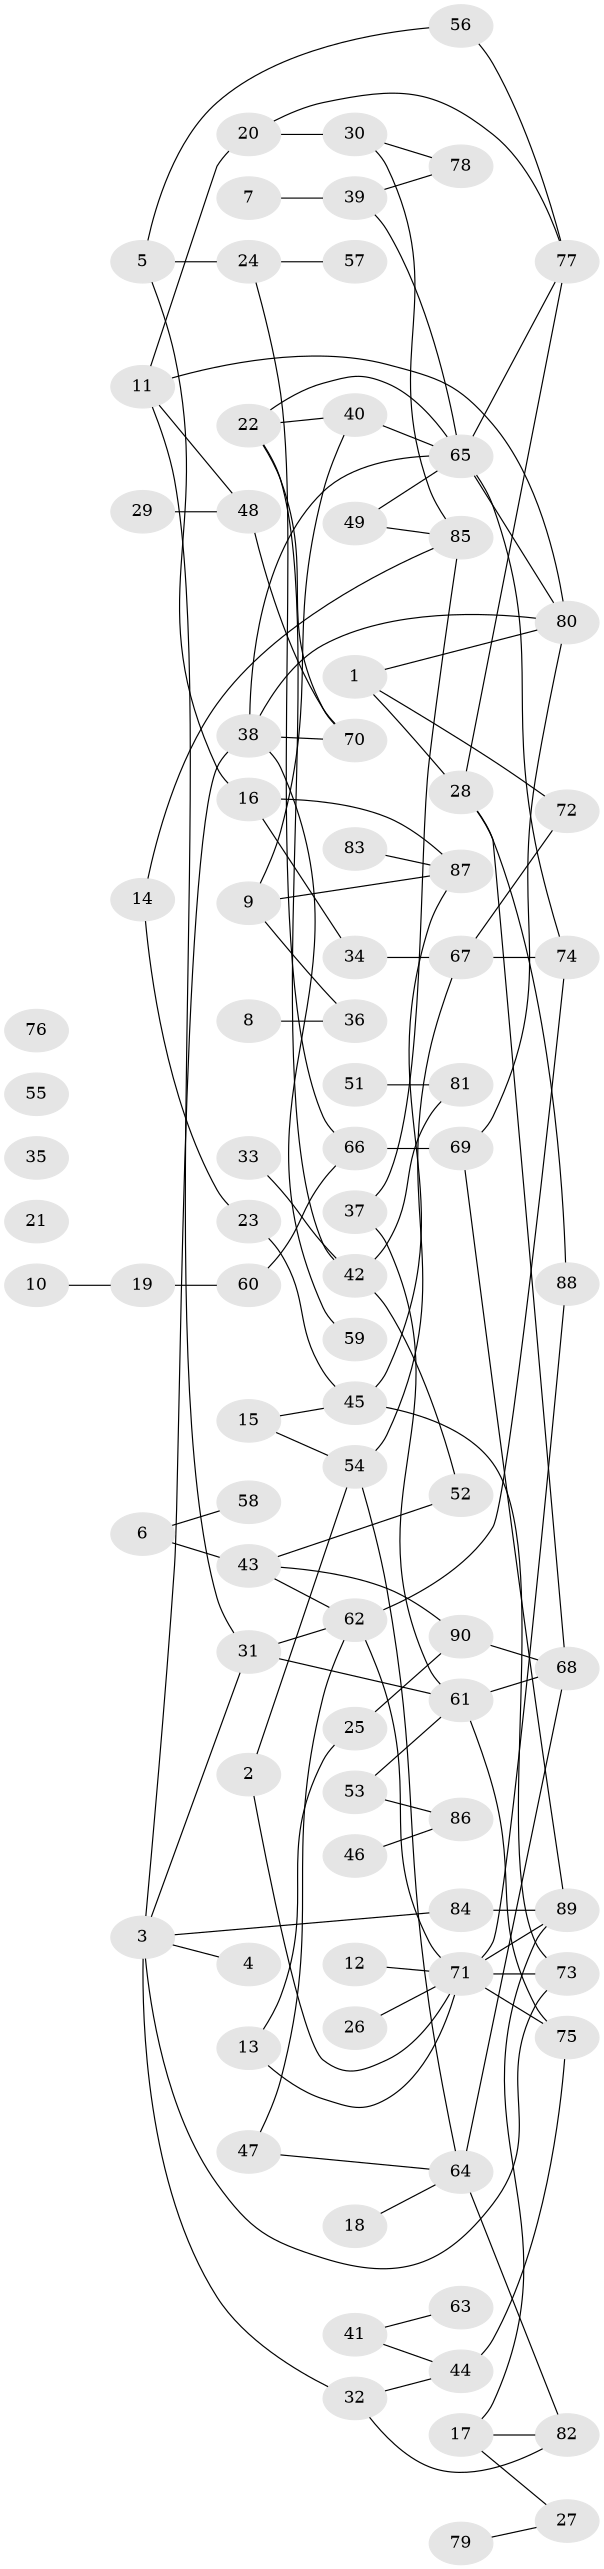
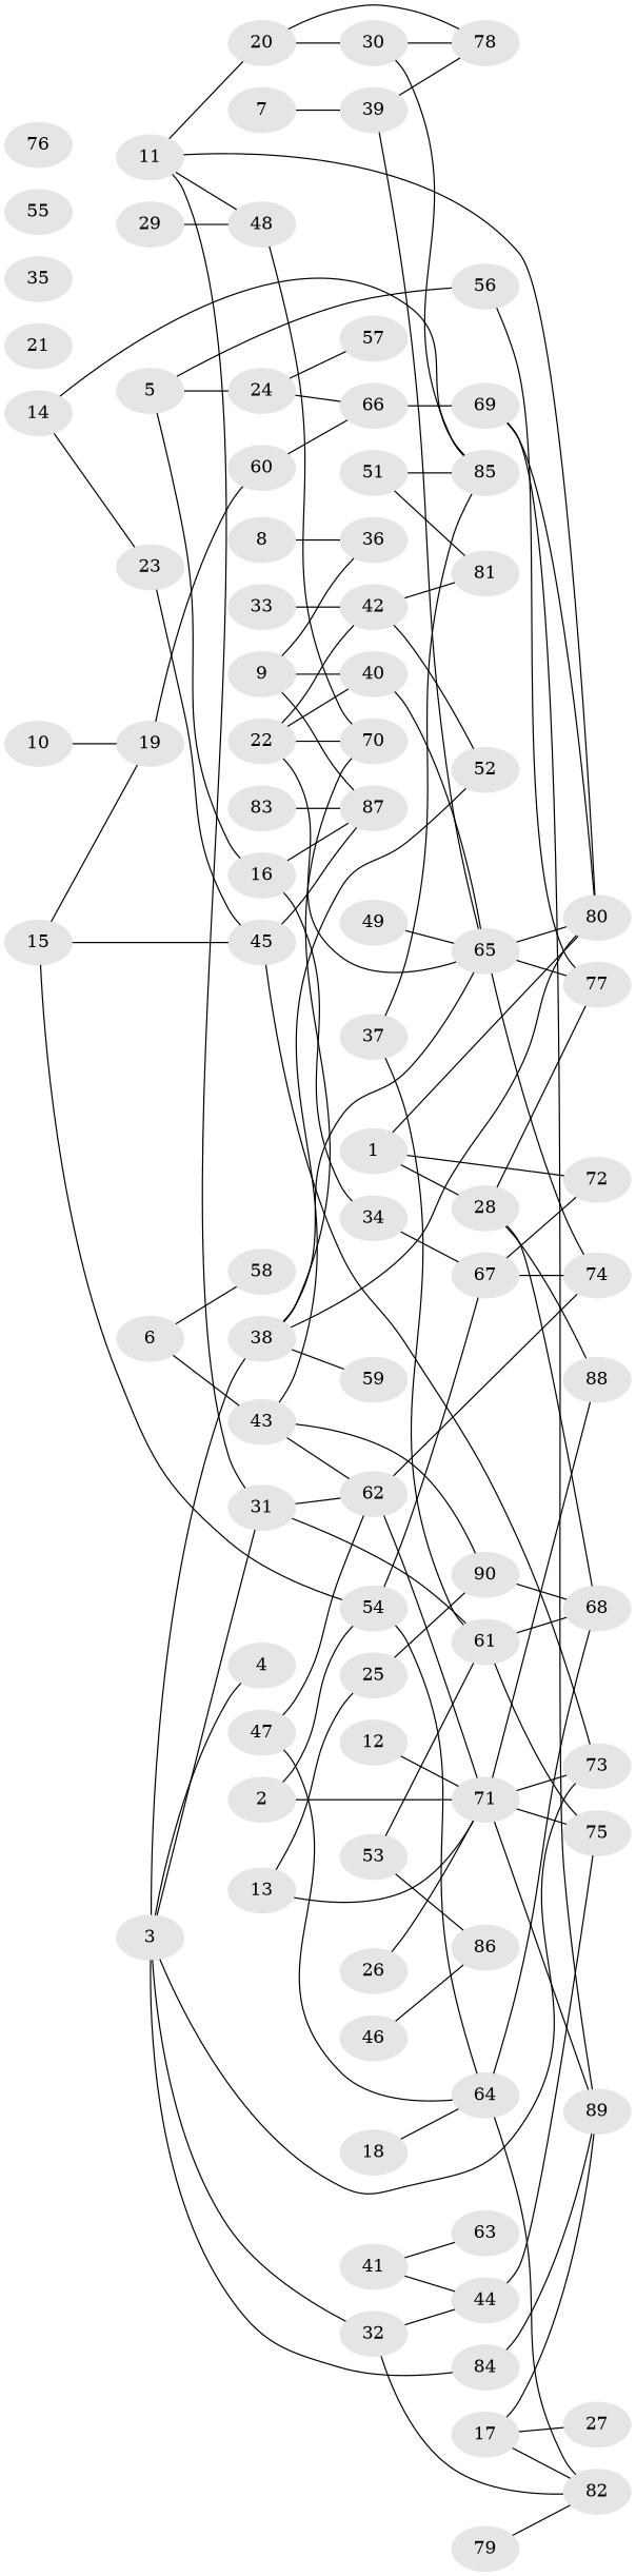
  graph {
    rankdir=LR
    node [color=gray90 style=filled]
    1
    28
    72
    80
    77
    68
    88
    2
    54
    71
    64
    67
    73
    89
    75
    3
    4
    31
    32
    38
    84
    61
    62
    82
    44
    65
    70
    59
    5
    16
    24
    56
    87
    34
    57
    66
    6
    43
    58
    n40 [label=90]
    52
    7
    39
    78
    8
    36
    9
    40
    10
    19
    60
    11
    20
    48
    30
    12
    13
    25
    14
    23
    85
    45
    15
    17
    27
    18
    21
    22
    42
    81
    74
    69
    26
    29
    33
    35
    37
    41
    63
    46
    86
    47
    49
    51
    53
    55
    76
    79
    83
    1 -- 28
    1 -- 72
    1 -- 80
    28 -- 77
    28 -- 68
    28 -- 88
    2 -- 54
    2 -- 71
    54 -- 64
    54 -- 67
    71 -- 88
    71 -- 73
    71 -- 89
    71 -- 75
    64 -- 68
    64 -- 82
    67 -- 72
    67 -- 74
    3 -- 73
    3 -- 4
    3 -- 31
    3 -- 32
    3 -- 38
    3 -- 84
    31 -- 61
    31 -- 62
    32 -- 82
    32 -- 44
    38 -- 80
    38 -- 65
    38 -- 70
    38 -- 59
    84 -- 89
    61 -- 68
    61 -- 75
    62 -- 71
    62 -- 74
    44 -- 75
    65 -- 80
    65 -- 77
    65 -- 74
    5 -- 16
    5 -- 24
    5 -- 56
    16 -- 87
    16 -- 34
    24 -- 57
    24 -- 66
    56 -- 77
    34 -- 67
    66 -- 69
    6 -- 43
    6 -- 58
    43 -- 62
    43 -- n40
    43 -- 52
    n40 -- 68
    7 -- 39
    39 -- 65
    39 -- 78
    8 -- 36
    9 -- 87
    9 -- 36
    9 -- 40
    40 -- 65
    10 -- 19
    19 -- 60
    60 -- 66
    11 -- 80
    11 -- 31
    11 -- 20
    11 -- 48
-   20 -- 77
+   20 -- 78
    20 -- 30
    48 -- 70
    30 -- 78
    30 -- 85
    12 -- 71
    13 -- 71
    13 -- 25
    25 -- n40
    14 -- 23
    14 -- 85
    23 -- 45
    45 -- 73
    45 -- 87
    15 -- 54
+   15 -- 19
    15 -- 45
    17 -- 89
    17 -- 82
    17 -- 27
    18 -- 64
    22 -- 65
    22 -- 70
    22 -- 40
    22 -- 42
    42 -- 52
    42 -- 81
    69 -- 80
    69 -- 89
    26 -- 71
    29 -- 48
    33 -- 42
    37 -- 61
    37 -- 85
    41 -- 44
    41 -- 63
    46 -- 86
    47 -- 64
    47 -- 62
    49 -- 65
-   49 -- 85
+   51 -- 85
    51 -- 81
    53 -- 61
    53 -- 86
-   79 -- 27
+   79 -- 82
    83 -- 87
  }
